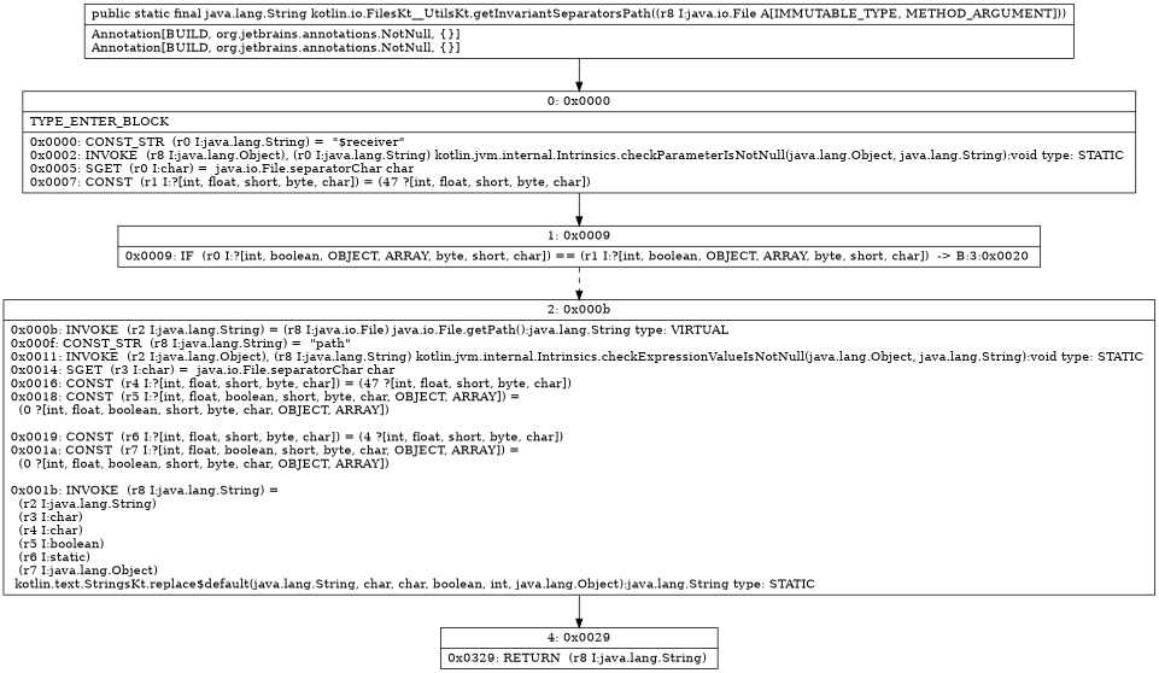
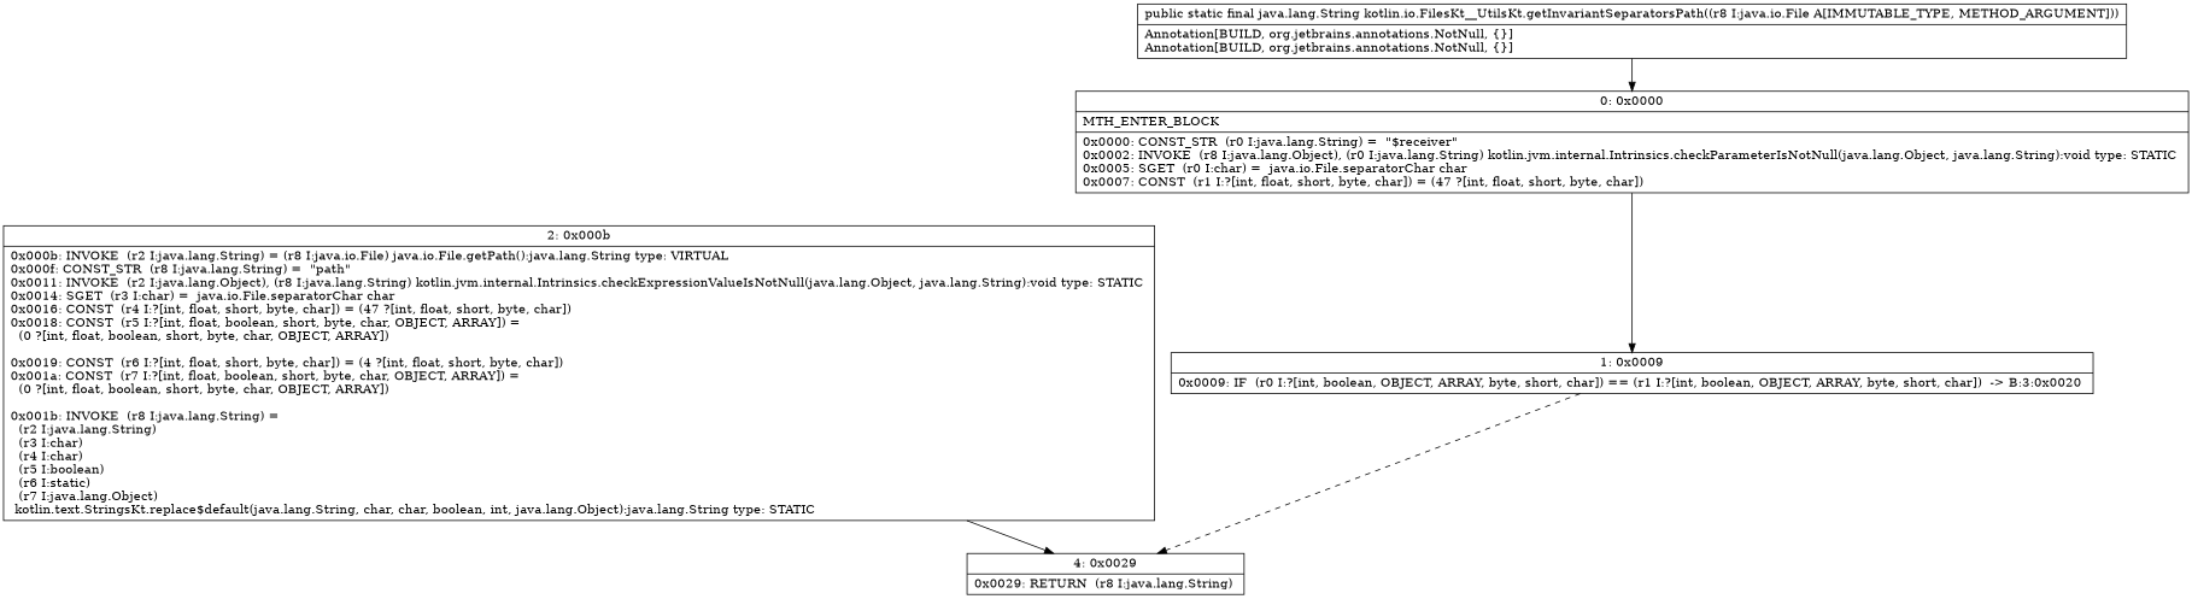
  digraph {
    node [shape=record]
-   n1 [label="{0\:\ 0x0000|TYPE_ENTER_BLOCK\l|0x0000: CONST_STR  (r0 I:java.lang.String) =  \"$receiver\" \l0x0002: INVOKE  (r8 I:java.lang.Object), (r0 I:java.lang.String) kotlin.jvm.internal.Intrinsics.checkParameterIsNotNull(java.lang.Object, java.lang.String):void type: STATIC \l0x0005: SGET  (r0 I:char) =  java.io.File.separatorChar char \l0x0007: CONST  (r1 I:?[int, float, short, byte, char]) = (47 ?[int, float, short, byte, char]) \l}"]
+   n1 [label="{0\:\ 0x0000|MTH_ENTER_BLOCK\l|0x0000: CONST_STR  (r0 I:java.lang.String) =  \"$receiver\" \l0x0002: INVOKE  (r8 I:java.lang.Object), (r0 I:java.lang.String) kotlin.jvm.internal.Intrinsics.checkParameterIsNotNull(java.lang.Object, java.lang.String):void type: STATIC \l0x0005: SGET  (r0 I:char) =  java.io.File.separatorChar char \l0x0007: CONST  (r1 I:?[int, float, short, byte, char]) = (47 ?[int, float, short, byte, char]) \l}"]
    n2 [label="{1\:\ 0x0009|0x0009: IF  (r0 I:?[int, boolean, OBJECT, ARRAY, byte, short, char]) == (r1 I:?[int, boolean, OBJECT, ARRAY, byte, short, char])  \-\> B:3:0x0020 \l}"]
    n3 [label="{2\:\ 0x000b|0x000b: INVOKE  (r2 I:java.lang.String) = (r8 I:java.io.File) java.io.File.getPath():java.lang.String type: VIRTUAL \l0x000f: CONST_STR  (r8 I:java.lang.String) =  \"path\" \l0x0011: INVOKE  (r2 I:java.lang.Object), (r8 I:java.lang.String) kotlin.jvm.internal.Intrinsics.checkExpressionValueIsNotNull(java.lang.Object, java.lang.String):void type: STATIC \l0x0014: SGET  (r3 I:char) =  java.io.File.separatorChar char \l0x0016: CONST  (r4 I:?[int, float, short, byte, char]) = (47 ?[int, float, short, byte, char]) \l0x0018: CONST  (r5 I:?[int, float, boolean, short, byte, char, OBJECT, ARRAY]) = \l  (0 ?[int, float, boolean, short, byte, char, OBJECT, ARRAY])\l \l0x0019: CONST  (r6 I:?[int, float, short, byte, char]) = (4 ?[int, float, short, byte, char]) \l0x001a: CONST  (r7 I:?[int, float, boolean, short, byte, char, OBJECT, ARRAY]) = \l  (0 ?[int, float, boolean, short, byte, char, OBJECT, ARRAY])\l \l0x001b: INVOKE  (r8 I:java.lang.String) = \l  (r2 I:java.lang.String)\l  (r3 I:char)\l  (r4 I:char)\l  (r5 I:boolean)\l  (r6 I:static)\l  (r7 I:java.lang.Object)\l kotlin.text.StringsKt.replace$default(java.lang.String, char, char, boolean, int, java.lang.Object):java.lang.String type: STATIC \l}"]
-   n4 [label="{4\:\ 0x0029|0x0329: RETURN  (r8 I:java.lang.String) \l}"]
+   n4 [label="{4\:\ 0x0029|0x0029: RETURN  (r8 I:java.lang.String) \l}"]
    n5 [label="{public static final java.lang.String kotlin.io.FilesKt__UtilsKt.getInvariantSeparatorsPath((r8 I:java.io.File A[IMMUTABLE_TYPE, METHOD_ARGUMENT]))  | Annotation[BUILD, org.jetbrains.annotations.NotNull, \{\}]\lAnnotation[BUILD, org.jetbrains.annotations.NotNull, \{\}]\l}"]
    n1 -> n2
-   n2 -> n3 [style=dashed]
+   n2 -> n4 [style=dashed]
    n3 -> n4
    n5 -> n1
  }
